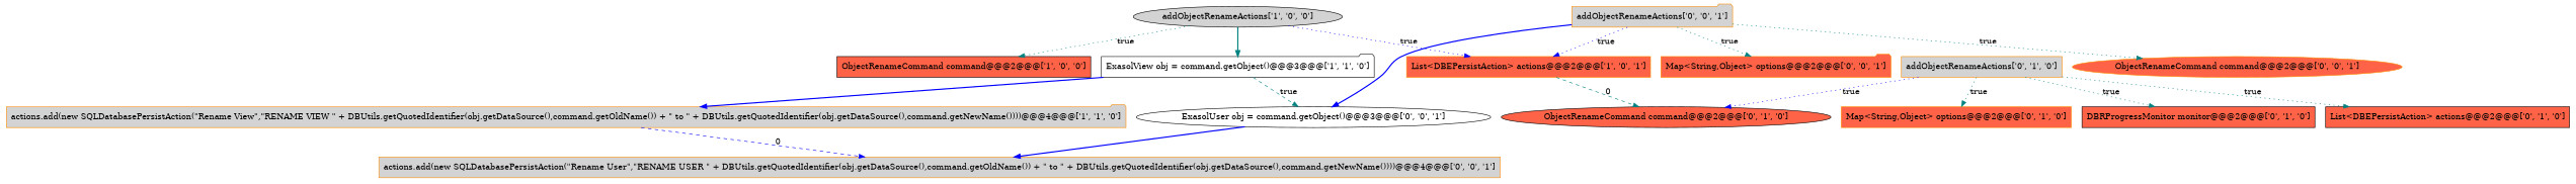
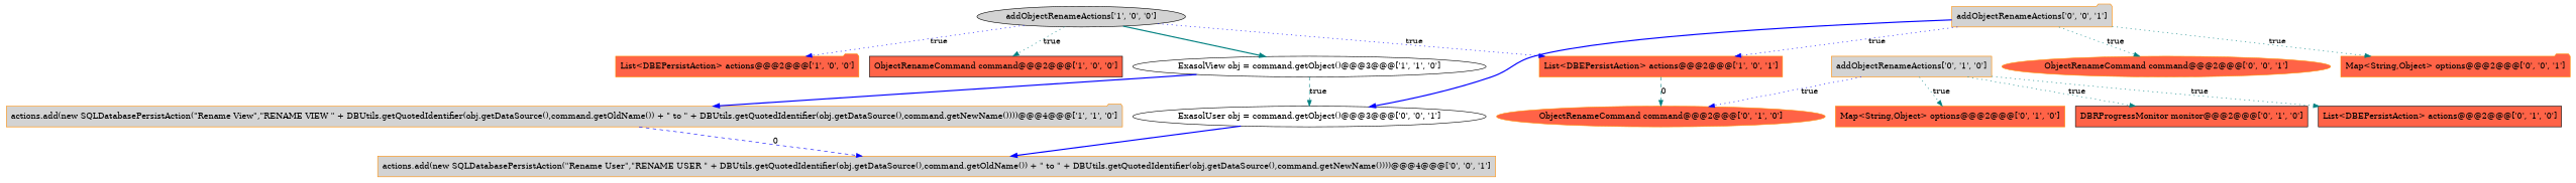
  digraph {
    node [color=darkorange fillcolor=tomato shape=box style=filled]
    edge [color=teal style=dotted]
    n1 [fillcolor=lightgray label="actions.add(new SQLDatabasePersistAction(\"Rename View\",\"RENAME VIEW \" + DBUtils.getQuotedIdentifier(obj.getDataSource(),command.getOldName()) + \" to \" + DBUtils.getQuotedIdentifier(obj.getDataSource(),command.getNewName())))@@@4@@@['1', '1', '0']" shape=folder]
    n2 [fillcolor=lightgray label="actions.add(new SQLDatabasePersistAction(\"Rename User\",\"RENAME USER \" + DBUtils.getQuotedIdentifier(obj.getDataSource(),command.getOldName()) + \" to \" + DBUtils.getQuotedIdentifier(obj.getDataSource(),command.getNewName())))@@@4@@@['0', '0', '1']"]
    n3 [label="Map<String,Object> options@@@2@@@['0', '1', '0']"]
-   n4 [color=black fillcolor=white label="ExasolView obj = command.getObject()@@@3@@@['1', '1', '0']" shape=folder]
+   n4 [color=black fillcolor=white label="ExasolView obj = command.getObject()@@@3@@@['1', '1', '0']" shape=ellipse]
    n5 [color=black fillcolor=white label="ExasolUser obj = command.getObject()@@@3@@@['0', '0', '1']" shape=ellipse]
    n6 [color=black fillcolor=lightgray label="addObjectRenameActions['1', '0', '0']" shape=ellipse]
    n7 [label="List<DBEPersistAction> actions@@@2@@@['1', '0', '1']"]
+   n8 [label="List<DBEPersistAction> actions@@@2@@@['1', '0', '0']" shape=folder]
    n9 [color=black label="ObjectRenameCommand command@@@2@@@['1', '0', '0']"]
-   n10 [color=black label="ObjectRenameCommand command@@@2@@@['0', '1', '0']" shape=ellipse]
+   n10 [label="ObjectRenameCommand command@@@2@@@['0', '1', '0']" shape=ellipse]
    n11 [color=black label="DBRProgressMonitor monitor@@@2@@@['0', '1', '0']"]
    n12 [fillcolor=lightgray label="addObjectRenameActions['0', '1', '0']"]
    n13 [color=black label="List<DBEPersistAction> actions@@@2@@@['0', '1', '0']"]
    n14 [label="ObjectRenameCommand command@@@2@@@['0', '0', '1']" shape=ellipse]
    n15 [fillcolor=lightgray label="addObjectRenameActions['0', '0', '1']" shape=folder]
    n16 [label="Map<String,Object> options@@@2@@@['0', '0', '1']" shape=folder]
    n1 -> n2 [color=blue label=0 style=dashed]
    n4 -> n1 [color=blue style=bold]
    n4 -> n5 [label=true style=dashed]
    n5 -> n2 [color=blue style=bold]
    n6 -> n4 [style=bold]
    n6 -> n7 [color=blue label=true]
+   n6 -> n8 [color=blue label=true]
    n6 -> n9 [label=true]
    n7 -> n10 [label=0 style=dashed]
    n12 -> n3 [label=true]
    n12 -> n10 [color=blue label=true]
    n12 -> n11 [label=true]
    n12 -> n13 [label=true]
    n15 -> n5 [color=blue style=bold]
    n15 -> n7 [color=blue label=true]
    n15 -> n14 [label=true]
    n15 -> n16 [label=true]
  }
